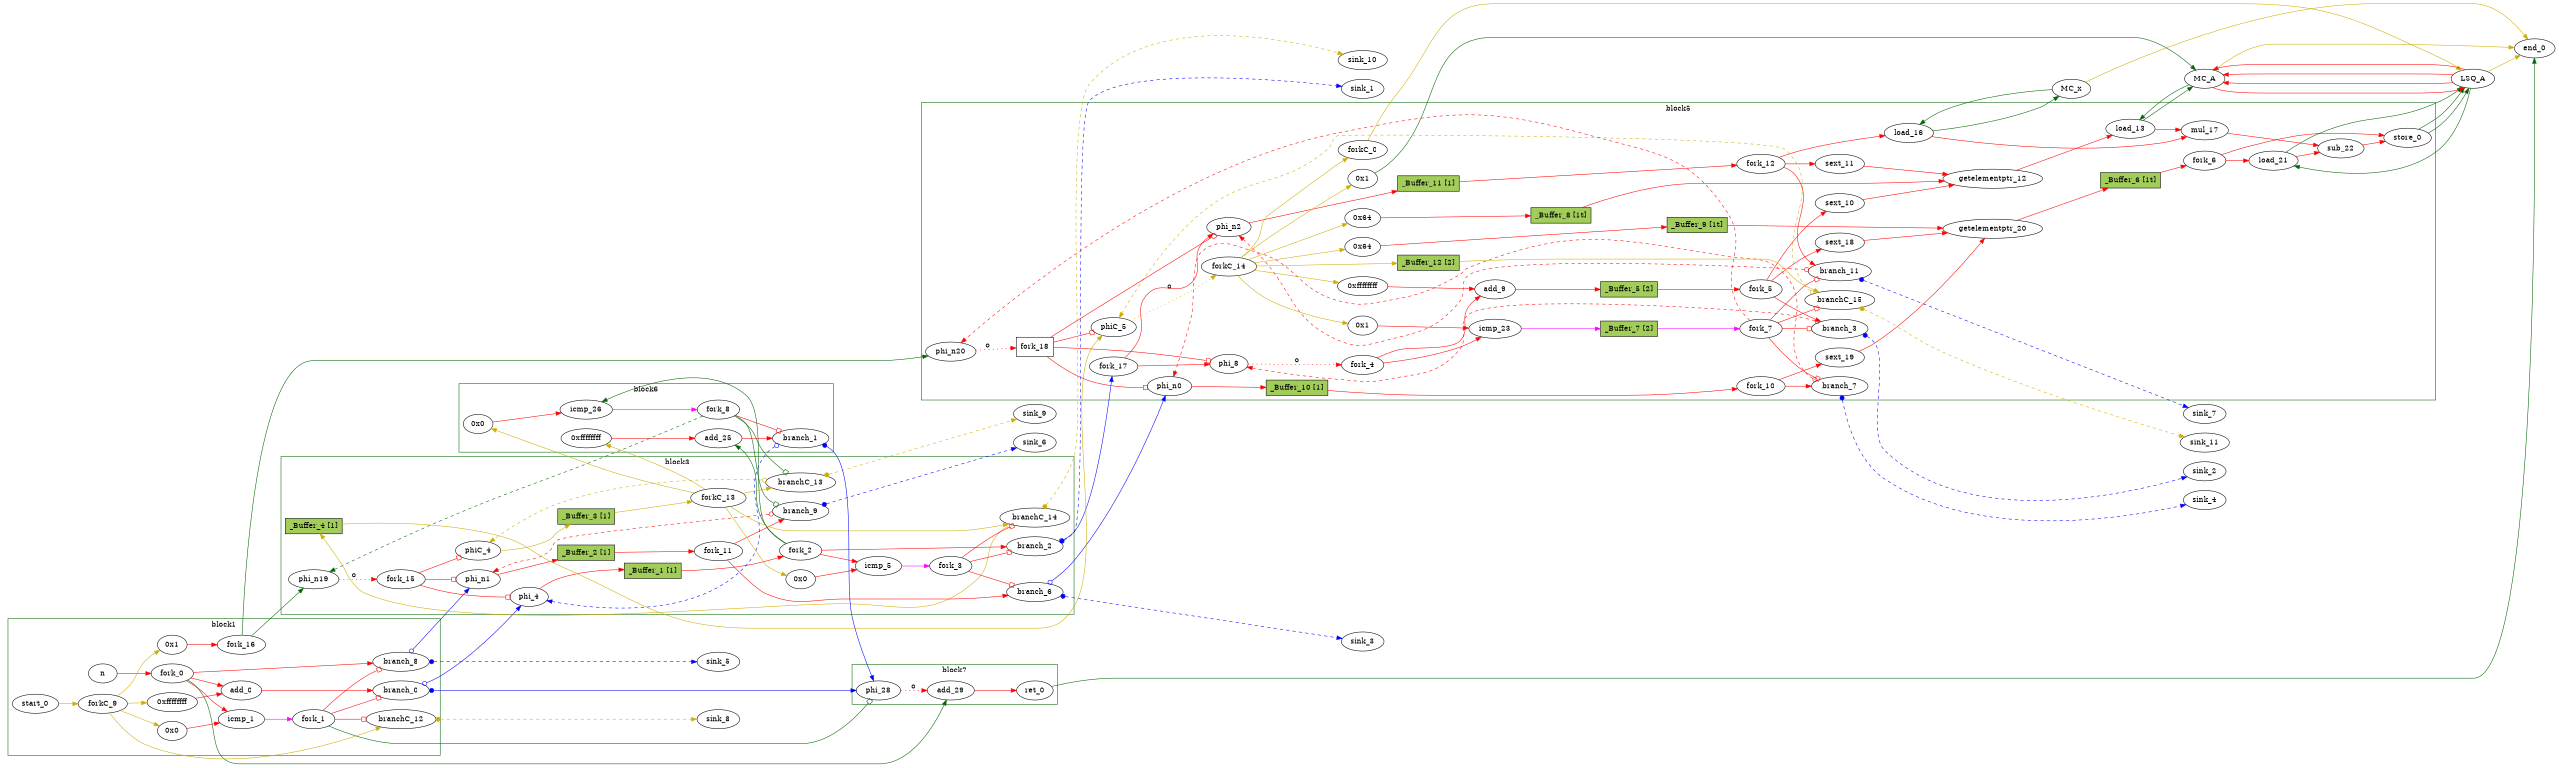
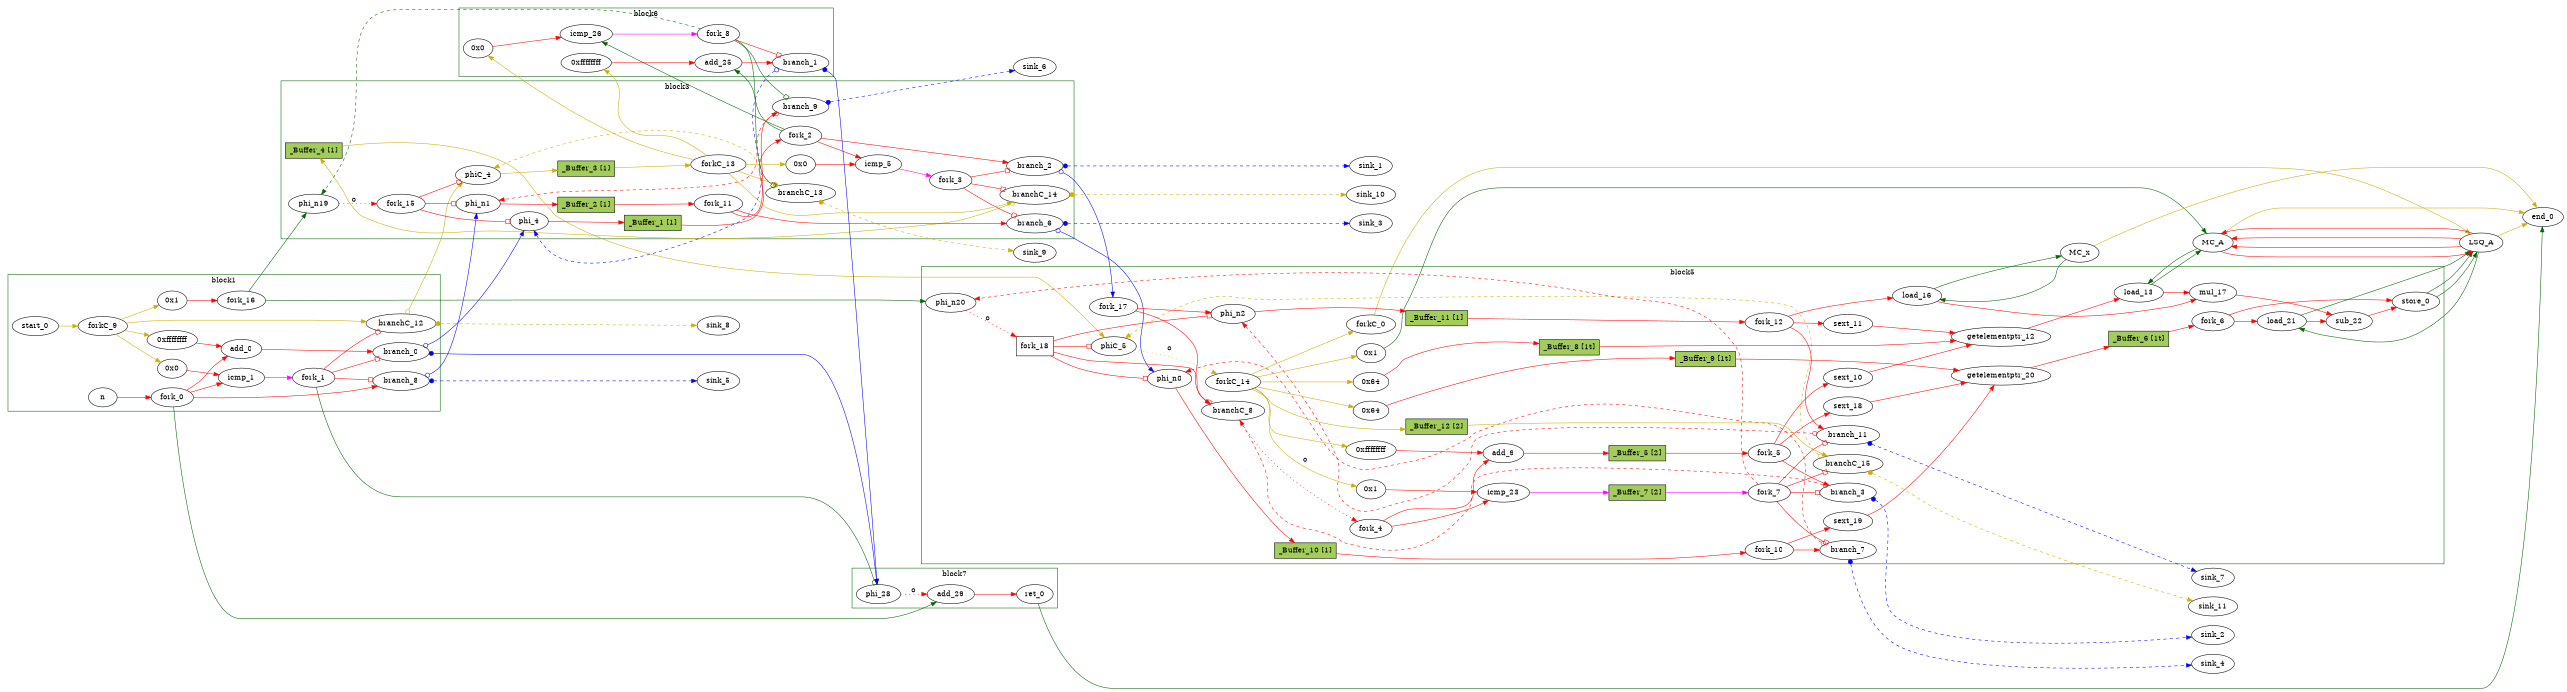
  digraph {
    rankdir=LR
    node [bbID=5 in="in1:32" out="out1:32" shape=oval type=Operator]
    edge [arrowhead=normal color=red from=out1 to=in1]
    n [bbID=1 type=Entry]
    n2 [bbID=1 label="0xffffffff" type=Constant value="0xffffffff"]
    add_0 [bbID=1 delay=1.693 in="in1:32 in2:32" op=add_op]
    n4 [bbID=1 label="0x0" type=Constant value="0x0"]
    icmp_1 [bbID=1 delay=1.53 in="in1:32 in2:32" op=icmp_sgt_op out="out1:1"]
    start_0 [bbID=1 in="in1:0" out="out1:0" type=Entry]
    branch_0 [bbID=1 in="in1:32 in2?:1*i" out="out1+:32 out2-:32" type=Branch]
    n8 [bbID=1 label="0x1" type=Constant value="0x1"]
    branch_8 [bbID=1 in="in1:32 in2?:1*i" out="out1+:32 out2-:32" type=Branch]
    branchC_12 [bbID=1 in="in1:0 in2?:1*i" out="out1+:0 out2-:0" type=Branch]
    fork_0 [bbID=1 out="out1:32 out2:32 out3:32 out4:32" type=Fork]
    fork_1 [bbID=1 out="out1:32 out2:32 out3:32 out4:32" type=Fork]
    forkC_9 [bbID=1 in="in1:0" out="out1:0 out2:0 out3:0 out4:0" type=Fork]
    fork_16 [bbID=1 out="out1:32 out2:32" type=Fork]
    phi_4 [bbID=3 delay=0.366 in="in1?:1 in2:32 in3:32" type=Mux]
    n16 [bbID=3 label="0x0" type=Constant value="0x0"]
    icmp_5 [bbID=3 delay=1.53 in="in1:32 in2:32" op=icmp_sgt_op out="out1:1"]
    phi_n1 [bbID=3 delay=0.366 in="in1?:1 in2:32 in3:32" type=Mux]
    phiC_4 [bbID=3 delay=0.166 in="in1?:1 in2:0 in3:0" out="out1:0" type=Mux]
    phi_n19 [bbID=3 delay=0.366 in="in1:32 in2:32*i" type=Merge]
    branch_2 [bbID=3 in="in1:32 in2?:1*i" out="out1+:32 out2-:32" type=Branch]
    branch_6 [bbID=3 in="in1:32 in2?:1*i" out="out1+:32 out2-:32" type=Branch]
    branch_9 [bbID=3 in="in1:32 in2?:1*i" out="out1+:32 out2-:32" type=Branch]
    branchC_13 [bbID=3 in="in1:0 in2?:1*i" out="out1+:0 out2-:0" type=Branch]
    branchC_14 [bbID=3 in="in1:0 in2?:1*i" out="out1+:0 out2-:0" type=Branch]
    fork_2 [bbID=3 out="out1:32 out2:32 out3:32 out4:32" type=Fork]
    fork_3 [bbID=3 out="out1:32 out2:32 out3:32" type=Fork]
    fork_11 [bbID=3 out="out1:32 out2:32" type=Fork]
    forkC_13 [bbID=3 in="in1:0" out="out1:0 out2:0 out3:0 out4:0 out5:0" type=Fork]
    fork_15 [bbID=3 out="out1:32 out2:32 out3:32" type=Fork]
    n31 [bbID=3 fillcolor=darkolivegreen3 height=0.4 label="_Buffer_1 [1]" shape=box slots=1 style=filled transparent=false type=Buffer]
    n32 [bbID=3 fillcolor=darkolivegreen3 height=0.4 label="_Buffer_2 [1]" shape=box slots=1 style=filled transparent=false type=Buffer]
    n33 [bbID=3 fillcolor=darkolivegreen3 height=0.4 in="in1:0" label="_Buffer_3 [1]" out="out1:0" shape=box slots=1 style=filled transparent=false type=Buffer]
    n34 [bbID=3 fillcolor=darkolivegreen3 height=0.4 in="in1:0" label="_Buffer_4 [1]" out="out1:0" shape=box slots=1 style=filled transparent=false type=Buffer]
-   phi_8 [delay=0.366 in="in1?:1 in2:32 in3:32" type=Mux]
+   phi_8 [delay=0.366 in="in1?:1 in2:32 in3:32" type=Mux label=branchC_8]
    n36 [label="0xffffffff" type=Constant value="0xffffffff"]
    add_9 [delay=1.693 in="in1:32 in2:32" op=add_op]
    sext_10 [op=sext_op retimingDiff=1]
    sext_11 [op=sext_op retimingDiff=1]
    getelementptr_12 [constants=1 delay=2.966 in="in1:32 in2:32 in3:32" op=getelementptr_op retimingDiff=1]
    load_13 [in="in1:32 in2:32" latency=2 offset=0 op=mc_load_op out="out1:32 out2:32" portID=0 retimingDiff=2]
    load_16 [in="in1:32 in2:32" latency=2 offset=0 op=mc_load_op out="out1:32 out2:32" portID=0 retimingDiff=2]
    mul_17 [in="in1:32 in2:32" latency=4 op=mul_op retimingDiff=4]
    sext_18 [op=sext_op retimingDiff=1]
    sext_19 [op=sext_op retimingDiff=1]
    getelementptr_20 [constants=1 delay=2.966 in="in1:32 in2:32 in3:32" op=getelementptr_op retimingDiff=1]
    load_21 [in="in1:32 in2:32" latency=5 offset=0 op=lsq_load_op out="out1:32 out2:32" portID=0 retimingDiff=5]
    sub_22 [delay=1.693 in="in1:32 in2:32" op=sub_op retimingDiff=7]
    store_0 [in="in1:32 in2:32" offset=1 op=lsq_store_op out="out1:32 out2:32" portID=0]
    n50 [label="0x1" type=Constant value="0x1"]
    icmp_23 [delay=1.53 in="in1:32 in2:32" op=icmp_sgt_op out="out1:1"]
    n52 [label="0x64" type=Constant value="0x64"]
    n53 [label="0x64" type=Constant value="0x64"]
    n54 [label="0x1" type=Constant value="0x1"]
    forkC_0 [in="in1:0" out="out1:0" type=Fork]
    phi_n0 [delay=0.366 in="in1?:1 in2:32 in3:32" type=Mux]
    phi_n2 [delay=0.366 in="in1?:1 in2:32 in3:32" type=Mux]
    phiC_5 [delay=0.166 in="in1?:1 in2:0 in3:0" out="out1:0" type=Mux]
    branch_3 [in="in1:32 in2?:1*i" out="out1+:32 out2-:32" retimingDiff=1 type=Branch]
    phi_n20 [delay=0.366 in="in1:32 in2:32*i" type=Merge]
    branch_7 [in="in1:32 in2?:1*i" out="out1+:32 out2-:32" retimingDiff=1 type=Branch]
    branch_11 [in="in1:32 in2?:1*i" out="out1+:32 out2-:32" retimingDiff=1 type=Branch]
    branchC_15 [in="in1:0 in2?:1*i" out="out1+:0 out2-:0" retimingDiff=1 type=Branch]
    fork_17 [out="out1:32 out2:32" type=Fork]
    fork_4 [out="out1:32 out2:32" type=Fork]
    fork_5 [out="out1:32 out2:32 out3:32" retimingDiff=1 type=Fork]
    fork_6 [out="out1:32 out2:32" retimingDiff=2 type=Fork]
    fork_7 [out="out1:32 out2:32 out3:32 out4:32 out5:32" retimingDiff=1 type=Fork]
    fork_10 [out="out1:32 out2:32" retimingDiff=1 type=Fork]
    fork_12 [out="out1:32 out2:32 out3:32" retimingDiff=1 type=Fork]
    forkC_14 [in="in1:0" out="out1:0 out2:0 out3:0 out4:0 out5:0 out6:0 out7:0" type=Fork]
    fork_18 [out="out1:32 out2:32 out3:32 out4:32" shape=box type=Fork]
    n73 [fillcolor=darkolivegreen3 height=0.4 label="_Buffer_5 [2]" shape=box slots=2 style=filled transparent=false type=Buffer]
    n74 [fillcolor=darkolivegreen3 height=0.4 label="_Buffer_6 [1t]" shape=box slots=1 style=filled transparent=true type=Buffer]
    n75 [fillcolor=darkolivegreen3 height=0.4 in="in1:1" label="_Buffer_7 [2]" out="out1:1" shape=box slots=2 style=filled transparent=false type=Buffer]
    n76 [fillcolor=darkolivegreen3 height=0.4 label="_Buffer_8 [1t]" shape=box slots=1 style=filled transparent=true type=Buffer]
    n77 [fillcolor=darkolivegreen3 height=0.4 label="_Buffer_9 [1t]" shape=box slots=1 style=filled transparent=true type=Buffer]
    n78 [fillcolor=darkolivegreen3 height=0.4 label="_Buffer_10 [1]" shape=box slots=1 style=filled transparent=false type=Buffer]
    n79 [fillcolor=darkolivegreen3 height=0.4 label="_Buffer_11 [1]" shape=box slots=1 style=filled transparent=false type=Buffer]
    n80 [fillcolor=darkolivegreen3 height=0.4 in="in1:0" label="_Buffer_12 [2]" out="out1:0" shape=box slots=2 style=filled transparent=false type=Buffer]
    n81 [bbID=6 label="0xffffffff" type=Constant value="0xffffffff"]
    add_25 [bbID=6 delay=1.693 in="in1:32 in2:32" op=add_op]
    n83 [bbID=6 label="0x0" type=Constant value="0x0"]
    icmp_26 [bbID=6 delay=1.53 in="in1:32 in2:32" op=icmp_sgt_op out="out1:1"]
    branch_1 [bbID=6 in="in1:32 in2?:1*i" out="out1+:32 out2-:32" type=Branch]
    fork_8 [bbID=6 out="out1:32 out2:32 out3:32 out4:32" type=Fork]
    phi_28 [bbID=7 delay=0.366 in="in1?:1 in2:32 in3:32" type=Mux]
    add_29 [bbID=7 delay=1.693 in="in1:32 in2:32" op=add_op]
    ret_0 [bbID=7 op=ret_op]
    sink_5 [bbID=0 type=Sink out=""]
    sink_8 [bbID=0 in="in1:0" type=Sink out=""]
    sink_1 [bbID=0 type=Sink out=""]
    sink_3 [bbID=0 type=Sink out=""]
    sink_6 [bbID=0 type=Sink out=""]
    sink_9 [bbID=0 in="in1:0" type=Sink out=""]
    sink_10 [bbID=0 in="in1:0" type=Sink out=""]
    MC_A [bbID=0 bbcount=1 in="in1:32*c0 in2:32*l0a in3:32*l1a in4:32*s0a in5:32*s0d" ldcount=2 memory=A out="out1:32*l0d out2:32*l1d out3:0*e" stcount=1 type=MC shape=""]
    MC_x [bbID=0 bbcount=0 in="in1:32*l0a" ldcount=1 memory=x out="out1:32*l0d out2:0*e" stcount=0 type=MC shape=""]
    LSQ_A [bbID=0 bbcount=1 fifoDepth=16 in="in1:0*c0 in2:32*l0a in3:32*s0a in4:32*s0d in5:32*x0d" ldcount=1 loadOffsets="{{0;0;0;0;0;0;0;0;0;0;0;0;0;0;0;0}}" loadPorts="{{0;0;0;0;0;0;0;0;0;0;0;0;0;0;0;0}}" memory=A numLoads="{1}" numStores="{1}" out="out1:32*l0d out2:0*e out3:32*x0a out4:32*y0a out5:32*y0d" stcount=1 storeOffsets="{{1;0;0;0;0;0;0;0;0;0;0;0;0;0;0;0}}" storePorts="{{0;0;0;0;0;0;0;0;0;0;0;0;0;0;0;0}}" type=LSQ shape=""]
    sink_2 [bbID=0 type=Sink out=""]
    sink_4 [bbID=0 type=Sink out=""]
    sink_7 [bbID=0 type=Sink out=""]
    sink_11 [bbID=0 in="in1:0" type=Sink out=""]
    end_0 [bbID=0 in="in1:0*e in2:0*e in3:0*e in4:32" type=Exit]
    subgraph cluster_1 {
      color=darkgreen
      label=block2
    }
    subgraph cluster_2 {
      color=darkgreen
      label=block1
      n
      n2
      add_0
      n4
      icmp_1
      start_0
      branch_0
      n8
      branch_8
      branchC_12
      fork_0
      fork_1
      forkC_9
      fork_16
    }
    subgraph cluster_3 {
      color=darkgreen
      label=block3
      phi_4
      n16
      icmp_5
      phi_n1
      phiC_4
      phi_n19
      branch_2
      branch_6
      branch_9
      branchC_13
      branchC_14
      fork_2
      fork_3
      fork_11
      forkC_13
      fork_15
      n31
      n32
      n33
      n34
    }
    subgraph cluster_4 {
      color=darkgreen
      label=block4
    }
    subgraph cluster_5 {
      color=darkgreen
      label=block5
      phi_8
      n36
      add_9
      sext_10
      sext_11
      getelementptr_12
      load_13
      load_16
      mul_17
      sext_18
      sext_19
      getelementptr_20
      load_21
      sub_22
      store_0
      n50
      icmp_23
      n52
      n53
      n54
      forkC_0
      phi_n0
      phi_n2
      phiC_5
      branch_3
      phi_n20
      branch_7
      branch_11
      branchC_15
      fork_17
      fork_4
      fork_5
      fork_6
      fork_7
      fork_10
      fork_12
      forkC_14
      fork_18
      n73
      n74
      n75
      n76
      n77
      n78
      n79
      n80
    }
    subgraph cluster_6 {
      color=darkgreen
      label=block6
      n81
      add_25
      n83
      icmp_26
      branch_1
      fork_8
    }
    subgraph cluster_7 {
      color=darkgreen
      label=block7
      phi_28
      add_29
      ret_0
    }
    n -> fork_0
    n2 -> add_0 [to=in2]
    add_0 -> branch_0
    n4 -> icmp_1 [to=in2]
    icmp_1 -> fork_1 [color=magenta]
    start_0 -> forkC_9 [color=gold3]
    branch_0 -> phi_4 [arrowtail=odot color=blue dir=both from=out2 to=in3]
    branch_0 -> phi_28 [arrowtail=dot color=blue dir=both to=in2]
    n8 -> fork_16
    branch_8 -> phi_n1 [arrowtail=odot color=blue dir=both from=out2 to=in3]
    branch_8 -> sink_5 [arrowtail=dot color=blue dir=both minlen=3 style=dashed]
+   branchC_12 -> phiC_4 [arrowtail=odot color=gold3 dir=both from=out2 to=in3]
    branchC_12 -> sink_8 [arrowtail=dot color=gold3 dir=both minlen=3 style=dashed]
    fork_0 -> add_0
    fork_0 -> icmp_1 [from=out2]
    fork_0 -> branch_8 [from=out3]
    fork_0 -> add_29 [color=darkgreen from=out4 to=in2]
    fork_1 -> branch_0 [arrowhead=obox to=in2]
    fork_1 -> branch_8 [arrowhead=obox from=out2 to=in2]
    fork_1 -> branchC_12 [arrowhead=obox from=out3 to=in2]
    fork_1 -> phi_28 [arrowhead=obox color=darkgreen from=out4]
    forkC_9 -> n2 [color=gold3]
    forkC_9 -> n4 [color=gold3 from=out2]
    forkC_9 -> n8 [color=gold3 from=out4]
    forkC_9 -> branchC_12 [color=gold3 from=out3]
    fork_16 -> phi_n19 [color=darkgreen]
    fork_16 -> phi_n20 [color=darkgreen from=out2]
    phi_4 -> n31
    n16 -> icmp_5 [to=in2]
    icmp_5 -> fork_3 [color=magenta]
    phi_n1 -> n32
    phiC_4 -> n33 [color=gold3]
    phi_n19 -> fork_15 [label=o slots=1 style=dotted transparent=true]
    branch_2 -> fork_17 [arrowtail=odot color=blue dir=both from=out2]
    branch_2 -> sink_1 [arrowtail=dot color=blue dir=both minlen=3 style=dashed]
    branch_6 -> phi_n0 [arrowtail=odot color=blue dir=both from=out2 to=in3]
    branch_6 -> sink_3 [arrowtail=dot color=blue dir=both minlen=3 style=dashed]
    branch_9 -> phi_n1 [arrowtail=odot constraint=false dir=both from=out2 minlen=3 style=dashed to=in2]
    branch_9 -> sink_6 [arrowtail=dot color=blue dir=both minlen=3 style=dashed]
    branchC_13 -> phiC_4 [arrowtail=odot color=gold3 constraint=false dir=both from=out2 minlen=3 style=dashed to=in2]
    branchC_13 -> sink_9 [arrowtail=dot color=gold3 dir=both minlen=3 style=dashed]
    branchC_14 -> n34 [arrowtail=odot color=gold3 constraint=false dir=both from=out2]
    branchC_14 -> sink_10 [arrowtail=dot color=gold3 dir=both minlen=3 style=dashed]
    fork_2 -> icmp_5
    fork_2 -> branch_2 [from=out4]
    fork_2 -> add_25 [color=darkgreen from=out2]
    fork_2 -> icmp_26 [color=darkgreen from=out3]
    fork_3 -> branch_2 [arrowhead=obox to=in2]
    fork_3 -> branch_6 [arrowhead=obox from=out2 to=in2]
    fork_3 -> branchC_14 [arrowhead=obox from=out3 to=in2]
    fork_11 -> branch_6
    fork_11 -> branch_9 [from=out2]
    forkC_13 -> n16 [color=gold3]
    forkC_13 -> branchC_13 [color=gold3 from=out2]
    forkC_13 -> branchC_14 [color=gold3 from=out3]
    forkC_13 -> n81 [color=gold3 from=out4]
    forkC_13 -> n83 [color=gold3 from=out5]
    fork_15 -> phi_4 [arrowhead=obox]
    fork_15 -> phi_n1 [arrowhead=obox from=out2]
    fork_15 -> phiC_4 [arrowhead=obox from=out3]
    n31 -> fork_2
    n32 -> fork_11
    n33 -> forkC_13 [color=gold3]
    n34 -> phiC_5 [color=gold3 to=in3]
    phi_8 -> fork_4 [label=o slots=1 style=dotted transparent=true]
    n36 -> add_9 [to=in2]
    add_9 -> n73
    sext_10 -> getelementptr_12
    sext_11 -> getelementptr_12 [to=in2]
    getelementptr_12 -> load_13 [to=in2]
    load_13 -> mul_17
    load_13 -> MC_A [color=darkgreen from=out2 to=in2]
    load_16 -> mul_17 [to=in2]
    load_16 -> MC_x [color=darkgreen from=out2]
    mul_17 -> sub_22 [to=in2]
    sext_18 -> getelementptr_20
    sext_19 -> getelementptr_20 [to=in2]
    getelementptr_20 -> n74
    load_21 -> sub_22
    load_21 -> LSQ_A [color=darkgreen from=out2 to=in2]
    sub_22 -> store_0
    store_0 -> LSQ_A [color=darkgreen from=out2 to=in3]
    store_0 -> LSQ_A [color=darkgreen to=in4]
    n50 -> icmp_23 [to=in2]
    icmp_23 -> n75 [color=magenta]
    n52 -> n76
    n53 -> n77
    n54 -> MC_A [color=darkgreen]
    forkC_0 -> LSQ_A [color=gold3]
    phi_n0 -> n78
    phi_n2 -> n79
    phiC_5 -> forkC_14 [color=gold3 label=o slots=1 style=dotted transparent=true]
    branch_3 -> phi_8 [arrowtail=odot constraint=false dir=both from=out2 minlen=3 style=dashed to=in2]
    branch_3 -> sink_2 [arrowtail=dot color=blue dir=both minlen=3 style=dashed]
    phi_n20 -> fork_18 [label=o slots=1 style=dotted transparent=true]
    branch_7 -> phi_n0 [arrowtail=odot constraint=false dir=both from=out2 minlen=3 style=dashed to=in2]
    branch_7 -> sink_4 [arrowtail=dot color=blue dir=both minlen=3 style=dashed]
    branch_11 -> phi_n2 [arrowtail=odot constraint=false dir=both from=out2 minlen=3 style=dashed to=in2]
    branch_11 -> sink_7 [arrowtail=dot color=blue dir=both minlen=3 style=dashed]
    branchC_15 -> phiC_5 [arrowtail=odot color=gold3 constraint=false dir=both from=out2 minlen=3 style=dashed to=in2]
    branchC_15 -> sink_11 [arrowtail=dot color=gold3 dir=both minlen=3 style=dashed]
    fork_17 -> phi_8 [to=in3]
    fork_17 -> phi_n2 [from=out2 to=in3]
    fork_4 -> add_9
    fork_4 -> icmp_23 [from=out2]
    fork_5 -> sext_10
    fork_5 -> sext_18 [from=out2]
    fork_5 -> branch_3 [from=out3]
    fork_6 -> load_21 [to=in2]
    fork_6 -> store_0 [from=out2 to=in2]
    fork_7 -> branch_3 [arrowhead=obox to=in2]
    fork_7 -> phi_n20 [constraint=false from=out2 minlen=3 style=dashed to=in2]
    fork_7 -> branch_7 [arrowhead=obox from=out3 to=in2]
    fork_7 -> branch_11 [arrowhead=obox from=out4 to=in2]
    fork_7 -> branchC_15 [arrowhead=obox from=out5 to=in2]
    fork_10 -> sext_19
    fork_10 -> branch_7 [from=out2]
    fork_12 -> sext_11
    fork_12 -> load_16 [from=out3 to=in2]
    fork_12 -> branch_11 [from=out2]
    forkC_14 -> n36 [color=gold3]
    forkC_14 -> n50 [color=gold3 from=out3]
    forkC_14 -> n52 [color=gold3 from=out4]
    forkC_14 -> n53 [color=gold3 from=out5]
    forkC_14 -> n54 [color=gold3 from=out6]
    forkC_14 -> forkC_0 [color=gold3 from=out7]
    forkC_14 -> n80 [color=gold3 from=out2]
    fork_18 -> phi_8 [arrowhead=obox]
    fork_18 -> phi_n0 [arrowhead=obox from=out2]
    fork_18 -> phi_n2 [arrowhead=obox from=out3]
    fork_18 -> phiC_5 [arrowhead=obox from=out4]
    n73 -> fork_5
    n74 -> fork_6
    n75 -> fork_7 [color=magenta]
    n76 -> getelementptr_12 [to=in3]
    n77 -> getelementptr_20 [to=in3]
    n78 -> fork_10
    n79 -> fork_12
    n80 -> branchC_15 [color=gold3]
    n81 -> add_25 [to=in2]
    add_25 -> branch_1
    n83 -> icmp_26 [to=in2]
    icmp_26 -> fork_8 [color=magenta]
    branch_1 -> phi_4 [arrowtail=odot color=blue dir=both from=out2 minlen=3 style=dashed to=in2]
    branch_1 -> phi_28 [arrowtail=dot color=blue dir=both to=in3]
    fork_8 -> phi_n19 [color=darkgreen from=out2 minlen=3 style=dashed to=in2]
    fork_8 -> branch_9 [arrowhead=obox color=darkgreen from=out3 to=in2]
    fork_8 -> branchC_13 [arrowhead=obox color=darkgreen from=out4 to=in2]
    fork_8 -> branch_1 [arrowhead=obox to=in2]
    phi_28 -> add_29 [label=o slots=1 style=dotted transparent=true]
    add_29 -> ret_0
    ret_0 -> end_0 [color=darkgreen to=in4]
    MC_A -> load_13 [color=darkgreen]
    MC_A -> LSQ_A [from=out2 to=in5]
    MC_A -> end_0 [color=gold3 from=out3 to=in2]
    MC_x -> load_16 [color=darkgreen]
    MC_x -> end_0 [color=gold3 from=out2 to=in3]
    LSQ_A -> load_21 [color=darkgreen]
    LSQ_A -> MC_A [from=out3 to=in3]
    LSQ_A -> MC_A [from=out4 to=in4]
    LSQ_A -> MC_A [from=out5 to=in5]
    LSQ_A -> end_0 [color=gold3 from=out2]
  }
